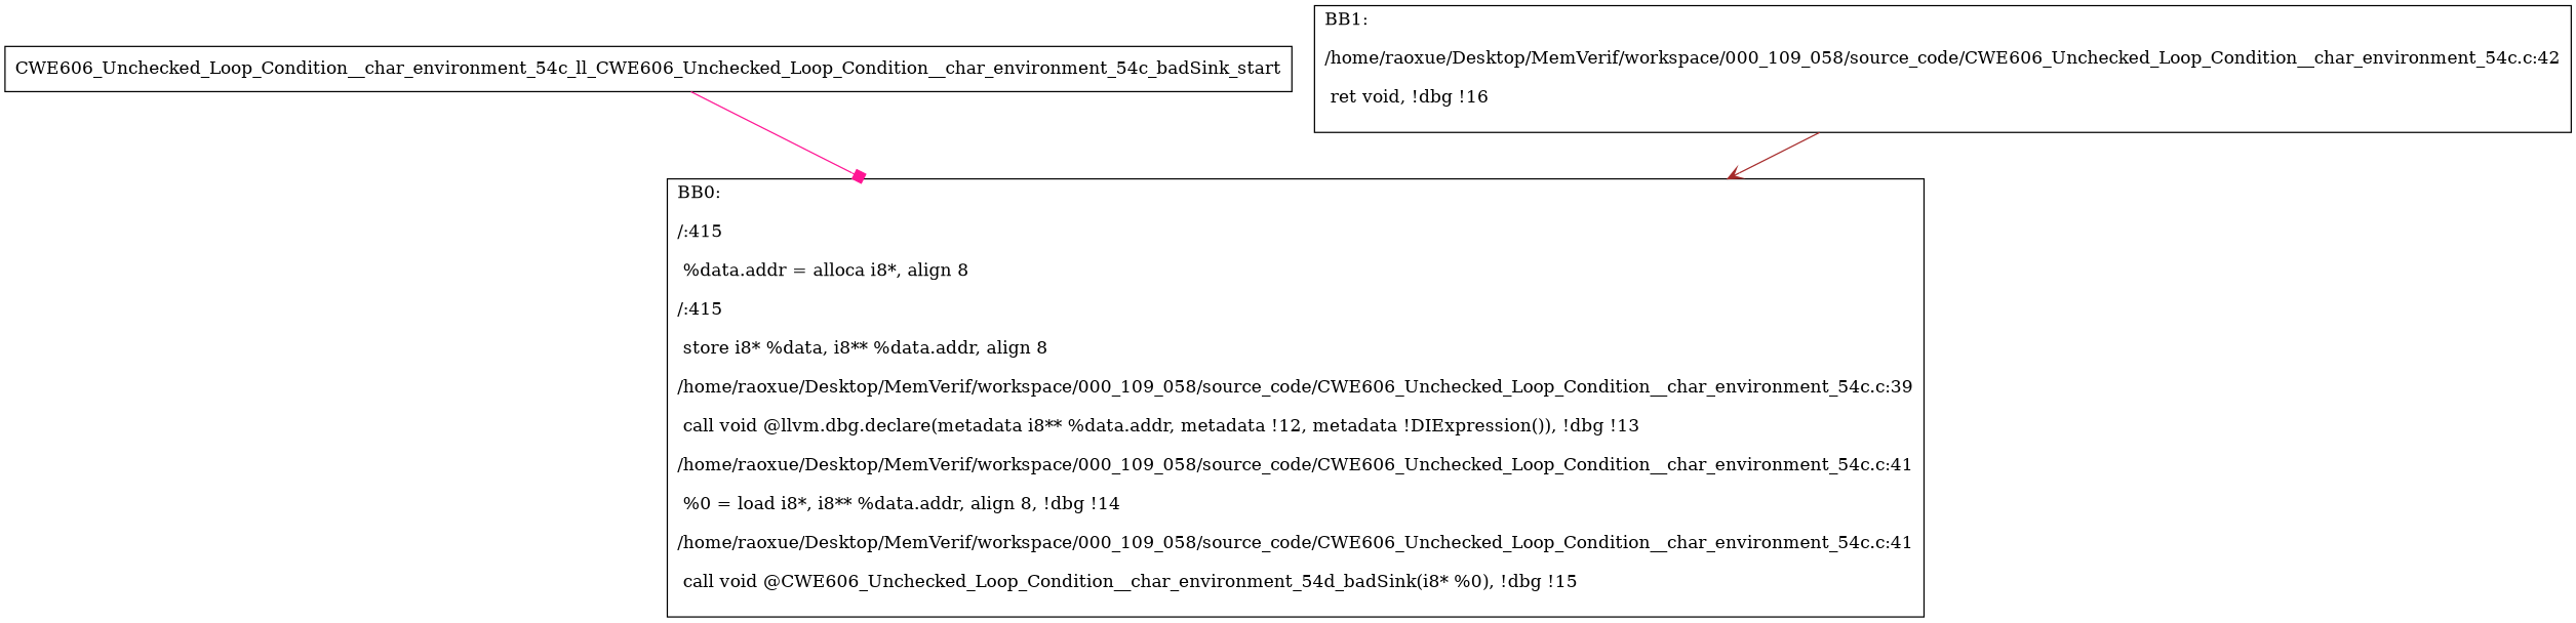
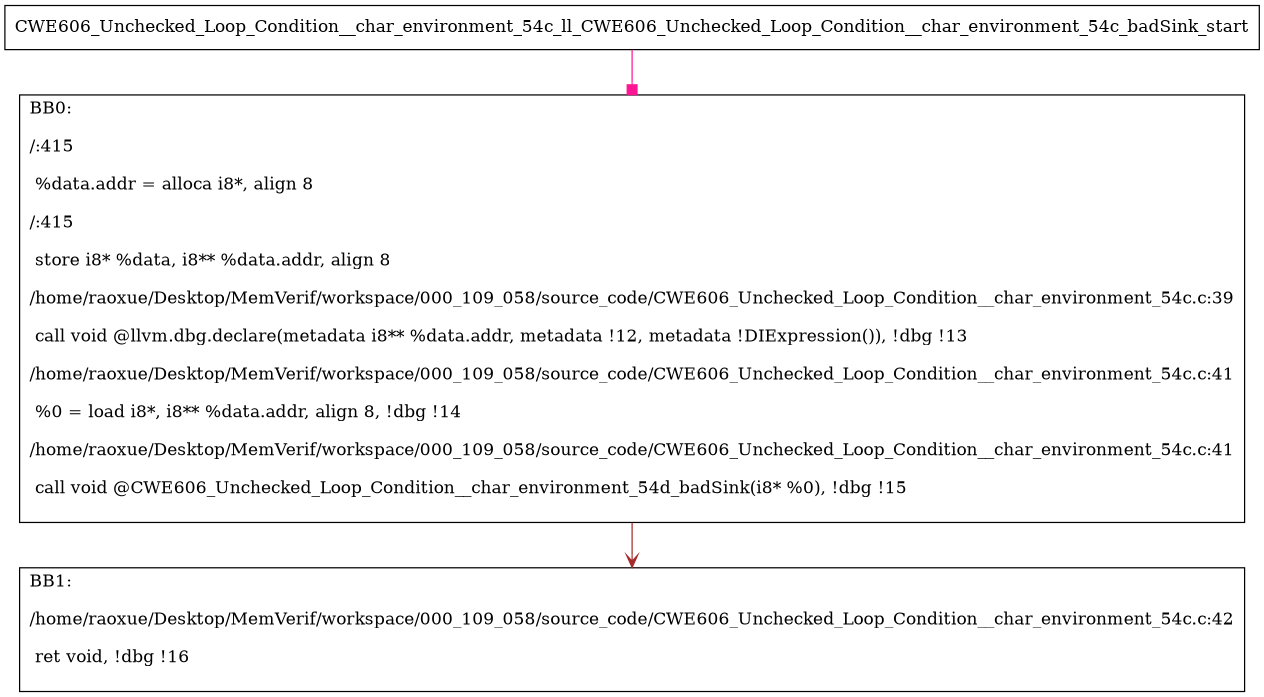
  digraph {
    node [shape=record]
    n1 [label="{CWE606_Unchecked_Loop_Condition__char_environment_54c_ll_CWE606_Unchecked_Loop_Condition__char_environment_54c_badSink_start}"]
    n2 [label="{BB0:\l\l/:415\l\n  %data.addr = alloca i8*, align 8\l\n/:415\l\n  store i8* %data, i8** %data.addr, align 8\l\n/home/raoxue/Desktop/MemVerif/workspace/000_109_058/source_code/CWE606_Unchecked_Loop_Condition__char_environment_54c.c:39\l\n  call void @llvm.dbg.declare(metadata i8** %data.addr, metadata !12, metadata !DIExpression()), !dbg !13\l\n/home/raoxue/Desktop/MemVerif/workspace/000_109_058/source_code/CWE606_Unchecked_Loop_Condition__char_environment_54c.c:41\l\n  %0 = load i8*, i8** %data.addr, align 8, !dbg !14\l\n/home/raoxue/Desktop/MemVerif/workspace/000_109_058/source_code/CWE606_Unchecked_Loop_Condition__char_environment_54c.c:41\l\n  call void @CWE606_Unchecked_Loop_Condition__char_environment_54d_badSink(i8* %0), !dbg !15\l\n}"]
    n3 [label="{BB1:\l\l/home/raoxue/Desktop/MemVerif/workspace/000_109_058/source_code/CWE606_Unchecked_Loop_Condition__char_environment_54c.c:42\l\n  ret void, !dbg !16\l\n}"]
    n1 -> n2 [color=deeppink arrowhead=box]
-   n3 -> n2 [color=brown arrowhead=vee]
+   n2 -> n3 [color=brown arrowhead=vee]
  }
